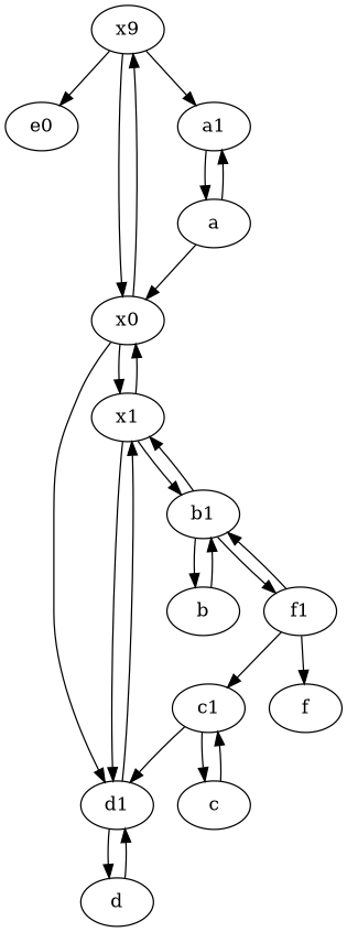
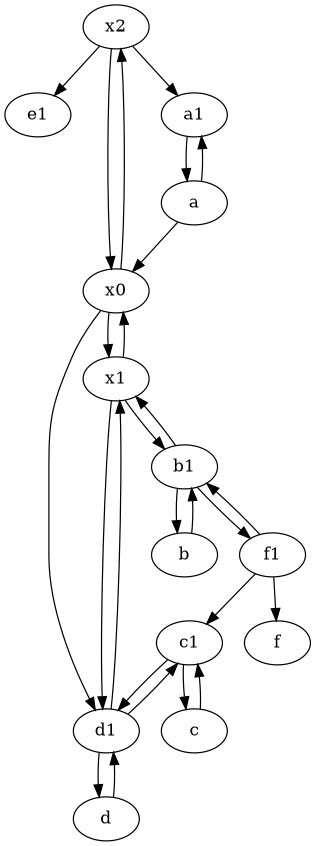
  digraph {
-   x2 [label=x9]
-   e1 [label=e0]
+   x2
+   e1
    x0
    a1
    c
    c1
    d1
    x1
    b1
    d
    a
    b
    f1
    f
    x2 -> e1
    x2 -> x0
    x2 -> a1
    x0 -> x2
    x0 -> d1
    x0 -> x1
    a1 -> a
    c -> c1
    c1 -> c
    c1 -> d1
+   d1 -> c1
    d1 -> x1
    d1 -> d
    x1 -> x0
    x1 -> d1
    x1 -> b1
    b1 -> x1
    b1 -> b
    b1 -> f1
    d -> d1
    a -> x0
    a -> a1
    b -> b1
    f1 -> c1
    f1 -> b1
    f1 -> f
  }
